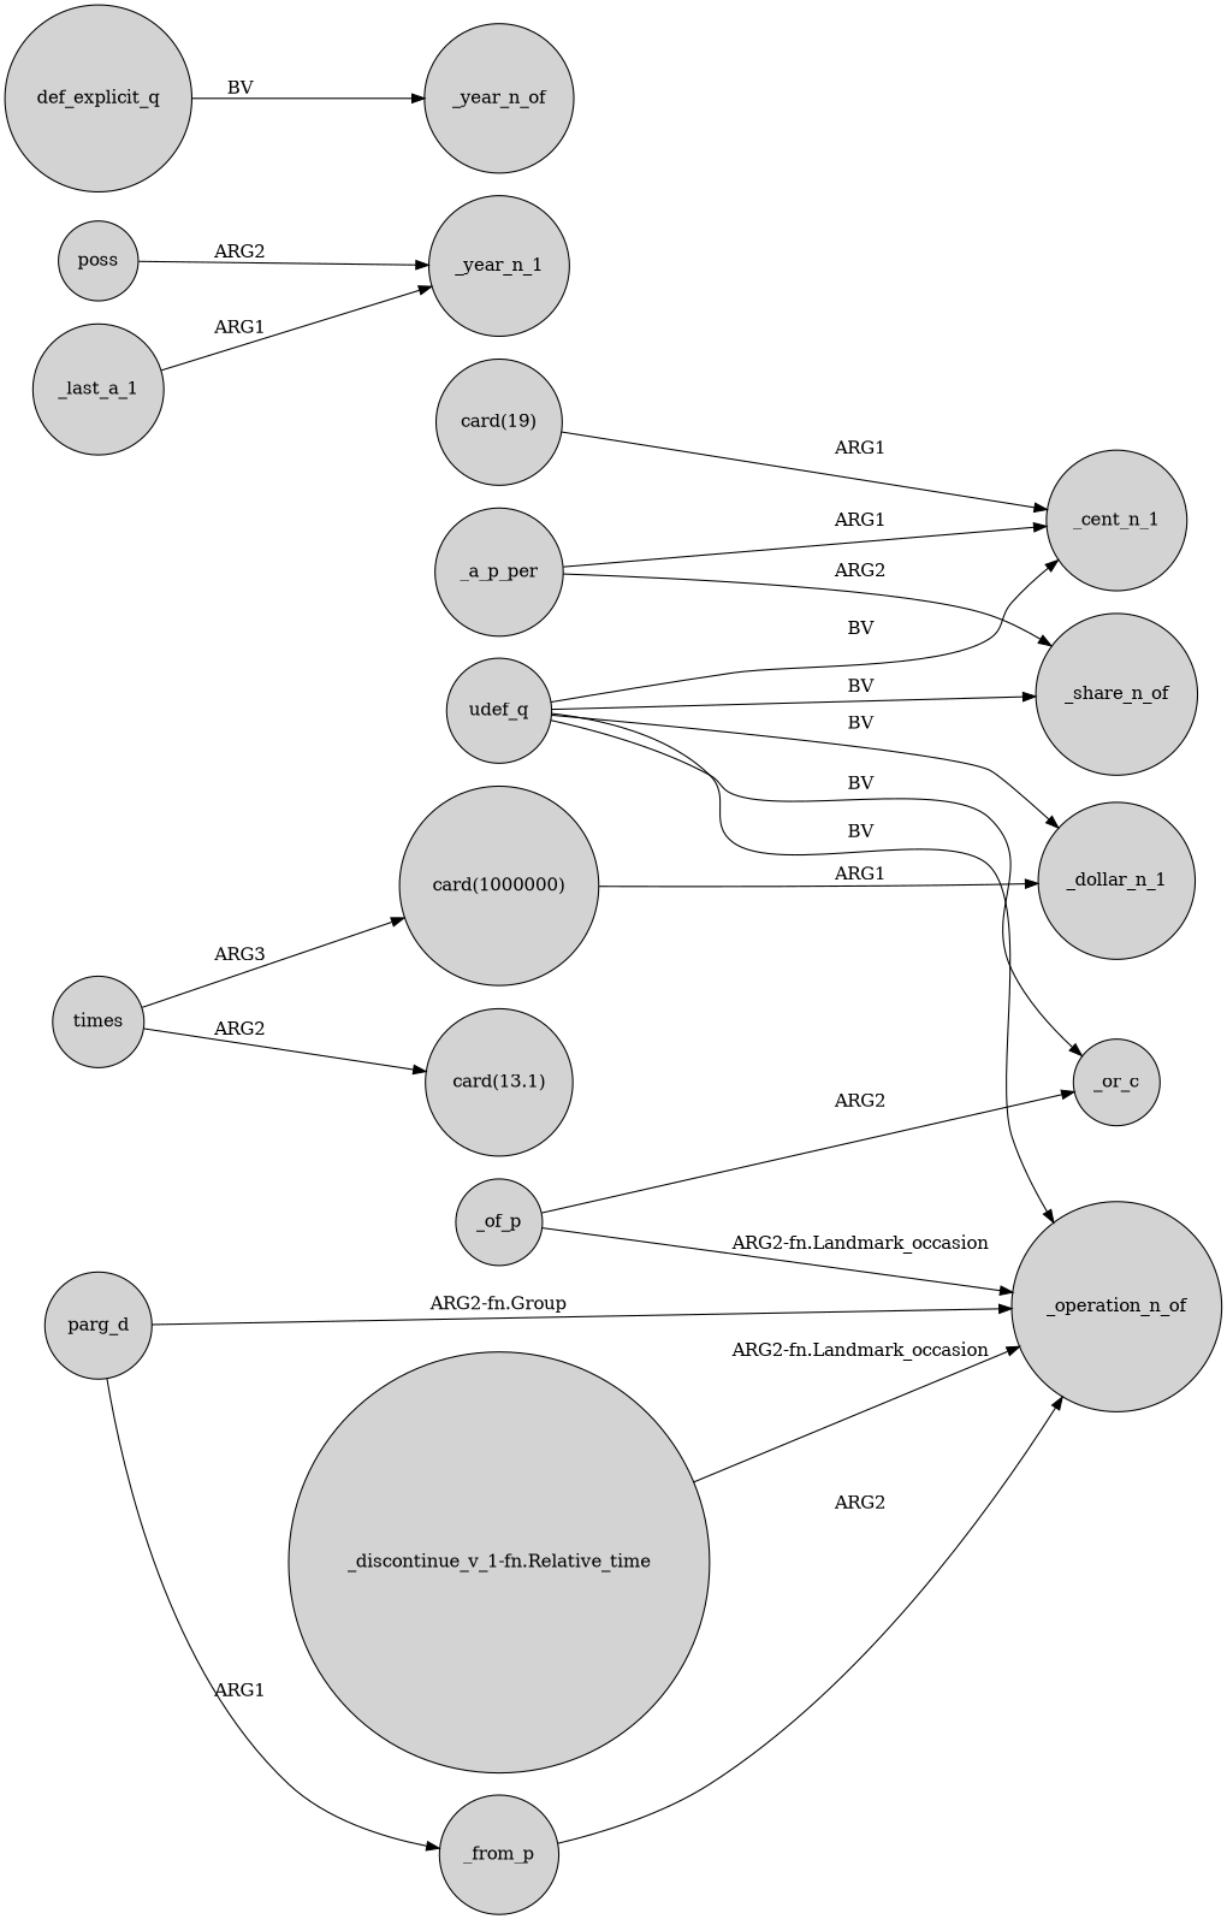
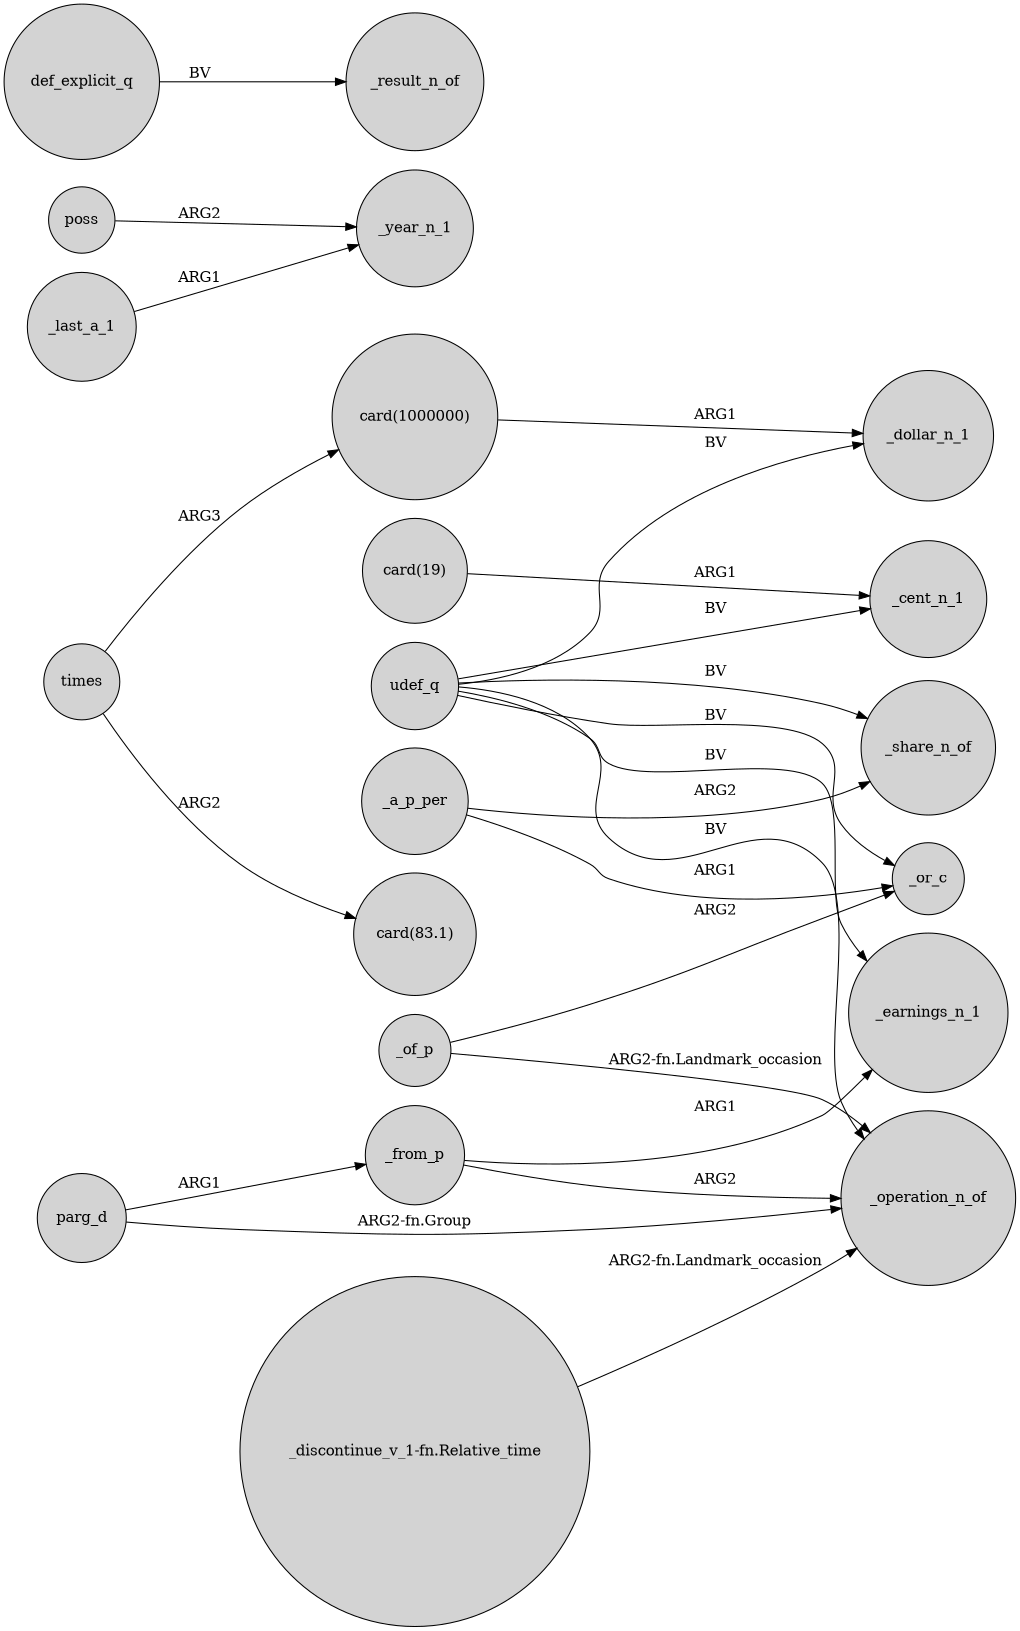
  digraph {
    rankdir=LR
    node [shape=circle style=filled]
    _a_p_per
    _cent_n_1
    _share_n_of
    times
    "card(1000000)"
-   "card(13.1)"
+   "card(13.1)" [label="card(83.1)"]
    _dollar_n_1
    poss
    _year_n_1
    parg_d
    _operation_n_of
    _from_p
    "_discontinue_v_1-fn.Relative_time"
    udef_q
    _or_c
+   _earnings_n_1
    "card(19)"
    _last_a_1
    def_explicit_q
-   _result_n_of [label=_year_n_of]
+   _result_n_of
    _of_p
-   _a_p_per -> _cent_n_1 [label=ARG1]
+   _a_p_per -> _or_c [label=ARG1]
    _a_p_per -> _share_n_of [label=ARG2]
    times -> "card(1000000)" [label=ARG3]
    times -> "card(13.1)" [label=ARG2]
    "card(1000000)" -> _dollar_n_1 [label=ARG1]
    poss -> _year_n_1 [label=ARG2]
    parg_d -> _operation_n_of [label="ARG2-fn.Group"]
    parg_d -> _from_p [label=ARG1]
    _from_p -> _operation_n_of [label=ARG2]
+   _from_p -> _earnings_n_1 [label=ARG1]
    "_discontinue_v_1-fn.Relative_time" -> _operation_n_of [label="ARG2-fn.Landmark_occasion"]
    udef_q -> _cent_n_1 [label=BV]
    udef_q -> _share_n_of [label=BV]
    udef_q -> _dollar_n_1 [label=BV]
    udef_q -> _operation_n_of [label=BV]
    udef_q -> _or_c [label=BV]
+   udef_q -> _earnings_n_1 [label=BV]
    "card(19)" -> _cent_n_1 [label=ARG1]
    _last_a_1 -> _year_n_1 [label=ARG1]
    def_explicit_q -> _result_n_of [label=BV]
    _of_p -> _operation_n_of [label="ARG2-fn.Landmark_occasion"]
    _of_p -> _or_c [label=ARG2]
  }
